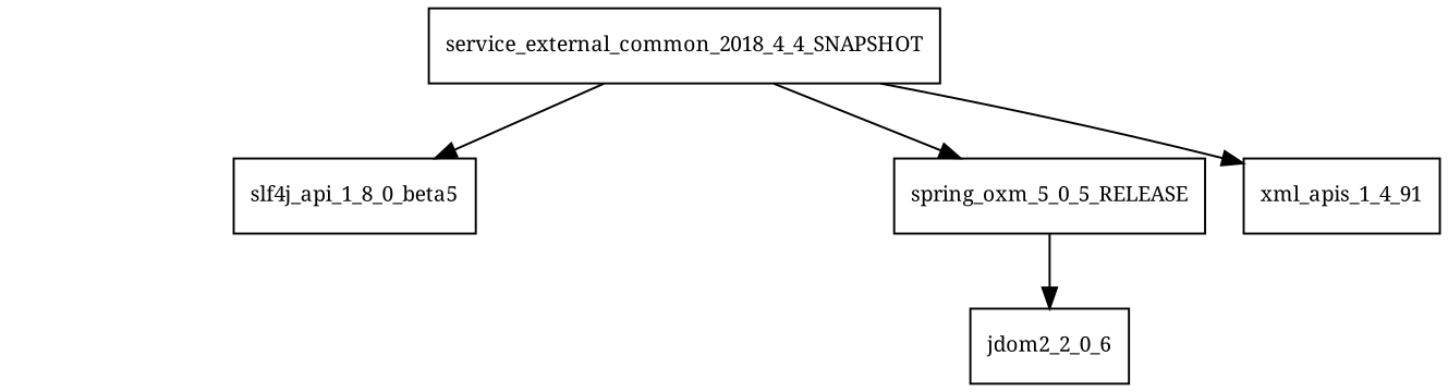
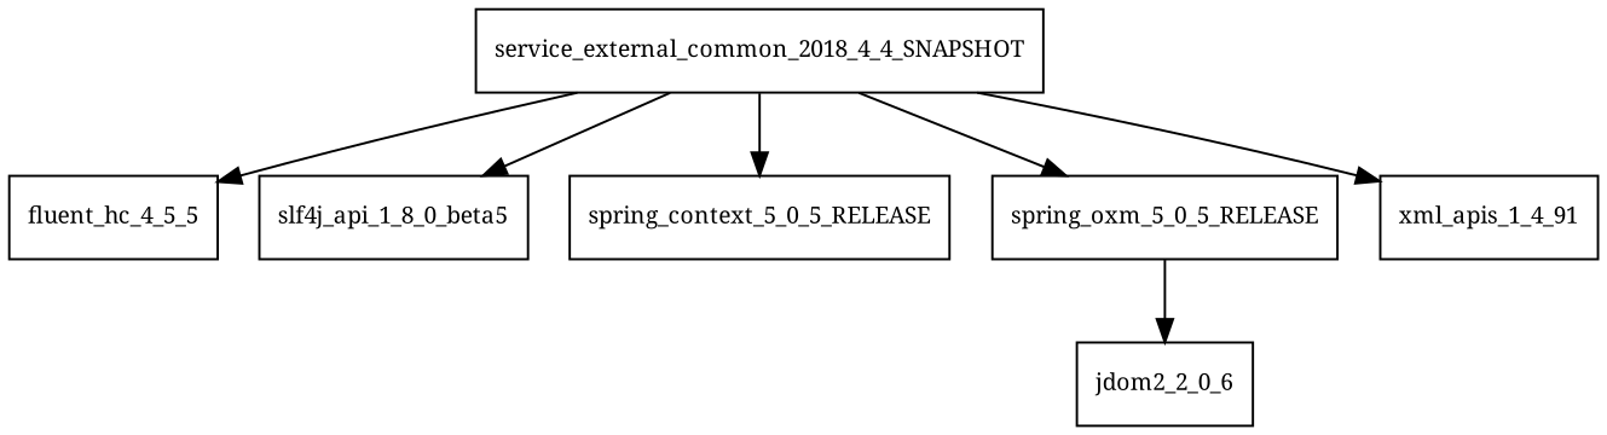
  digraph {
    fontname="Noto Serif"
    node [fontname="Noto Serif" fontsize=10.0 shape=box]
    edge [fontname="Noto Serif"]
    service_external_common_2018_4_4_SNAPSHOT
+   fluent_hc_4_5_5
    n3 [label=slf4j_api_1_8_0_beta5]
+   spring_context_5_0_5_RELEASE
    spring_oxm_5_0_5_RELEASE
    n6 [label=xml_apis_1_4_91]
    jdom2_2_0_6
+   service_external_common_2018_4_4_SNAPSHOT -> fluent_hc_4_5_5
    service_external_common_2018_4_4_SNAPSHOT -> n3
+   service_external_common_2018_4_4_SNAPSHOT -> spring_context_5_0_5_RELEASE
    service_external_common_2018_4_4_SNAPSHOT -> spring_oxm_5_0_5_RELEASE
    service_external_common_2018_4_4_SNAPSHOT -> n6
    spring_oxm_5_0_5_RELEASE -> jdom2_2_0_6
  }
